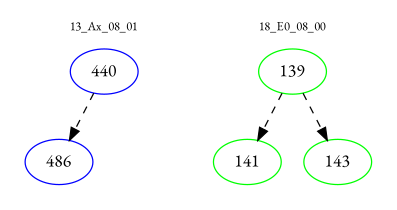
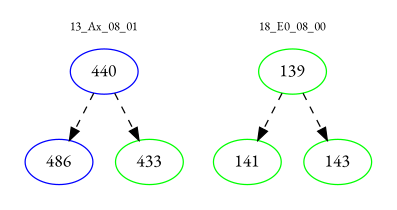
  digraph {
    fontname="EB Garamond"
    node [color=green fontname="EB Garamond"]
    edge [color=black fontname="EB Garamond" style=dashed]
    n1 [color=blue label=440]
    n2 [color=blue label=486]
+   n3 [label=433]
    n4 [label=139]
    n5 [label=141]
    n6 [label=143]
    subgraph cluster_1 {
      color=white
      fontsize=10
      label="13_Ax_08_01"
      n1
      n2
+     n3
    }
    subgraph cluster_2 {
      color=white
      fontsize=10
      label="18_E0_08_00"
      n4
      n5
      n6
    }
    n1 -> n2
+   n1 -> n3
    n4 -> n5
    n4 -> n6
  }
